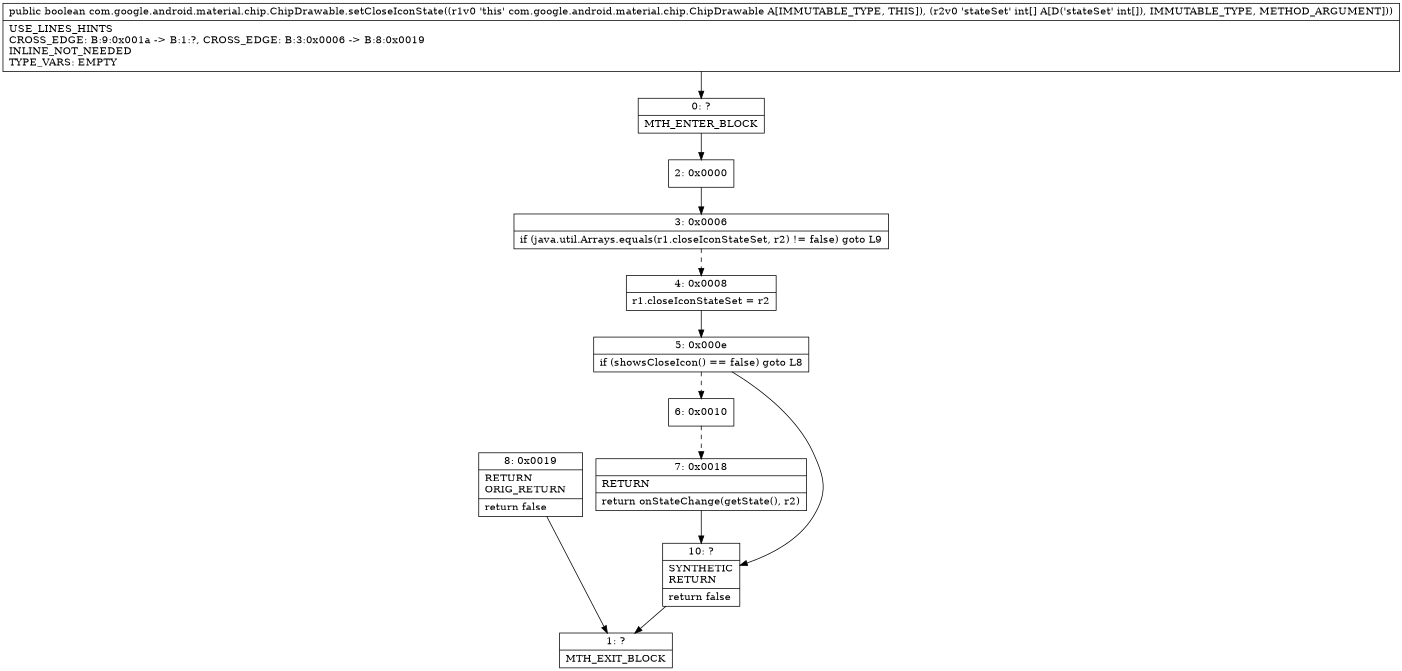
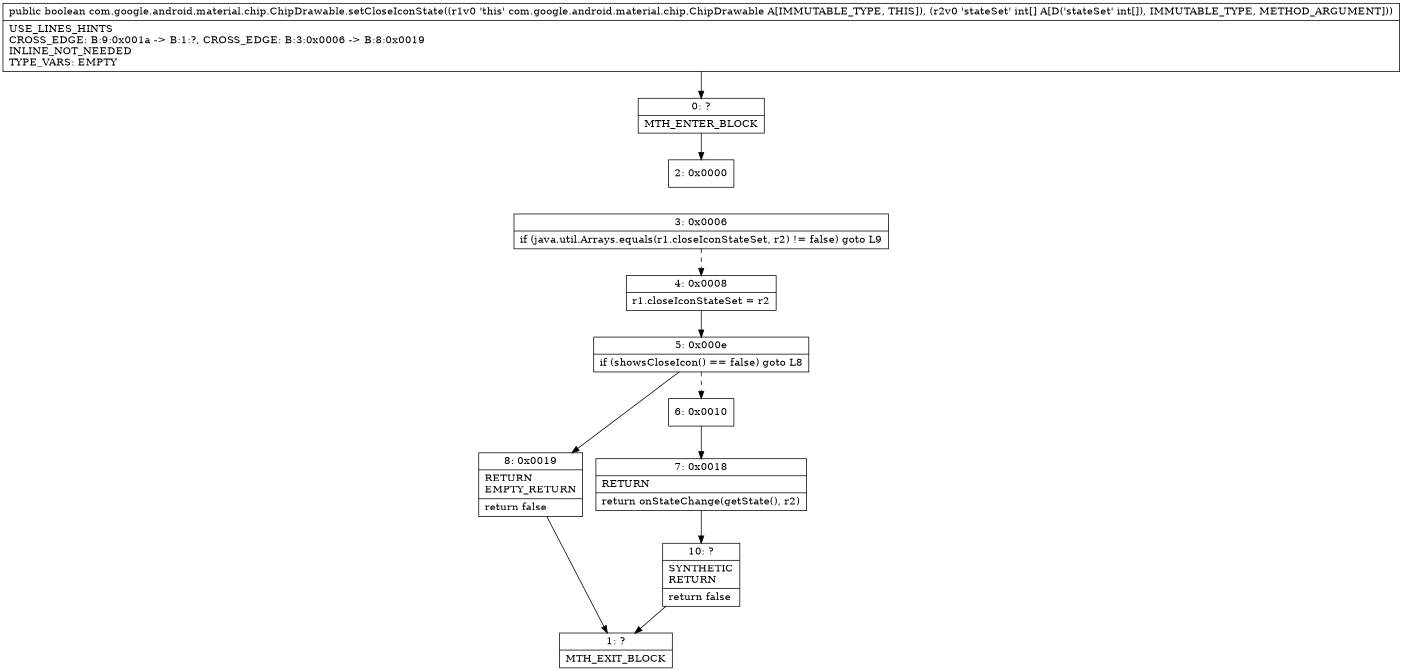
  digraph {
    node [shape=record]
    n1 [label="{0\:\ ?|MTH_ENTER_BLOCK\l}"]
    n2 [label="{2\:\ 0x0000}"]
    n3 [label="{3\:\ 0x0006|if (java.util.Arrays.equals(r1.closeIconStateSet, r2) != false) goto L9\l}"]
    n4 [label="{4\:\ 0x0008|r1.closeIconStateSet = r2\l}"]
    n5 [label="{5\:\ 0x000e|if (showsCloseIcon() == false) goto L8\l}"]
-   n6 [label="{8\:\ 0x0019|RETURN\lORIG_RETURN\l|return false\l}"]
+   n6 [label="{8\:\ 0x0019|RETURN\lEMPTY_RETURN\l|return false\l}"]
    n7 [label="{1\:\ ?|MTH_EXIT_BLOCK\l}"]
    n8 [label="{6\:\ 0x0010}"]
    n9 [label="{10\:\ ?|SYNTHETIC\lRETURN\l|return false\l}"]
    n10 [label="{7\:\ 0x0018|RETURN\l|return onStateChange(getState(), r2)\l}"]
    n11 [label="{public boolean com.google.android.material.chip.ChipDrawable.setCloseIconState((r1v0 'this' com.google.android.material.chip.ChipDrawable A[IMMUTABLE_TYPE, THIS]), (r2v0 'stateSet' int[] A[D('stateSet' int[]), IMMUTABLE_TYPE, METHOD_ARGUMENT]))  | USE_LINES_HINTS\lCROSS_EDGE: B:9:0x001a \-\> B:1:?, CROSS_EDGE: B:3:0x0006 \-\> B:8:0x0019\lINLINE_NOT_NEEDED\lTYPE_VARS: EMPTY\l}"]
    n1 -> n2
-   n2 -> n3
    n3 -> n4 [style=dashed]
    n4 -> n5
    n5 -> n8 [style=dashed]
-   n5 -> n9
+   n5 -> n6
    n6 -> n7
-   n8 -> n10 [style=dashed]
+   n8 -> n10
    n9 -> n7
    n10 -> n9
    n11 -> n1
  }
